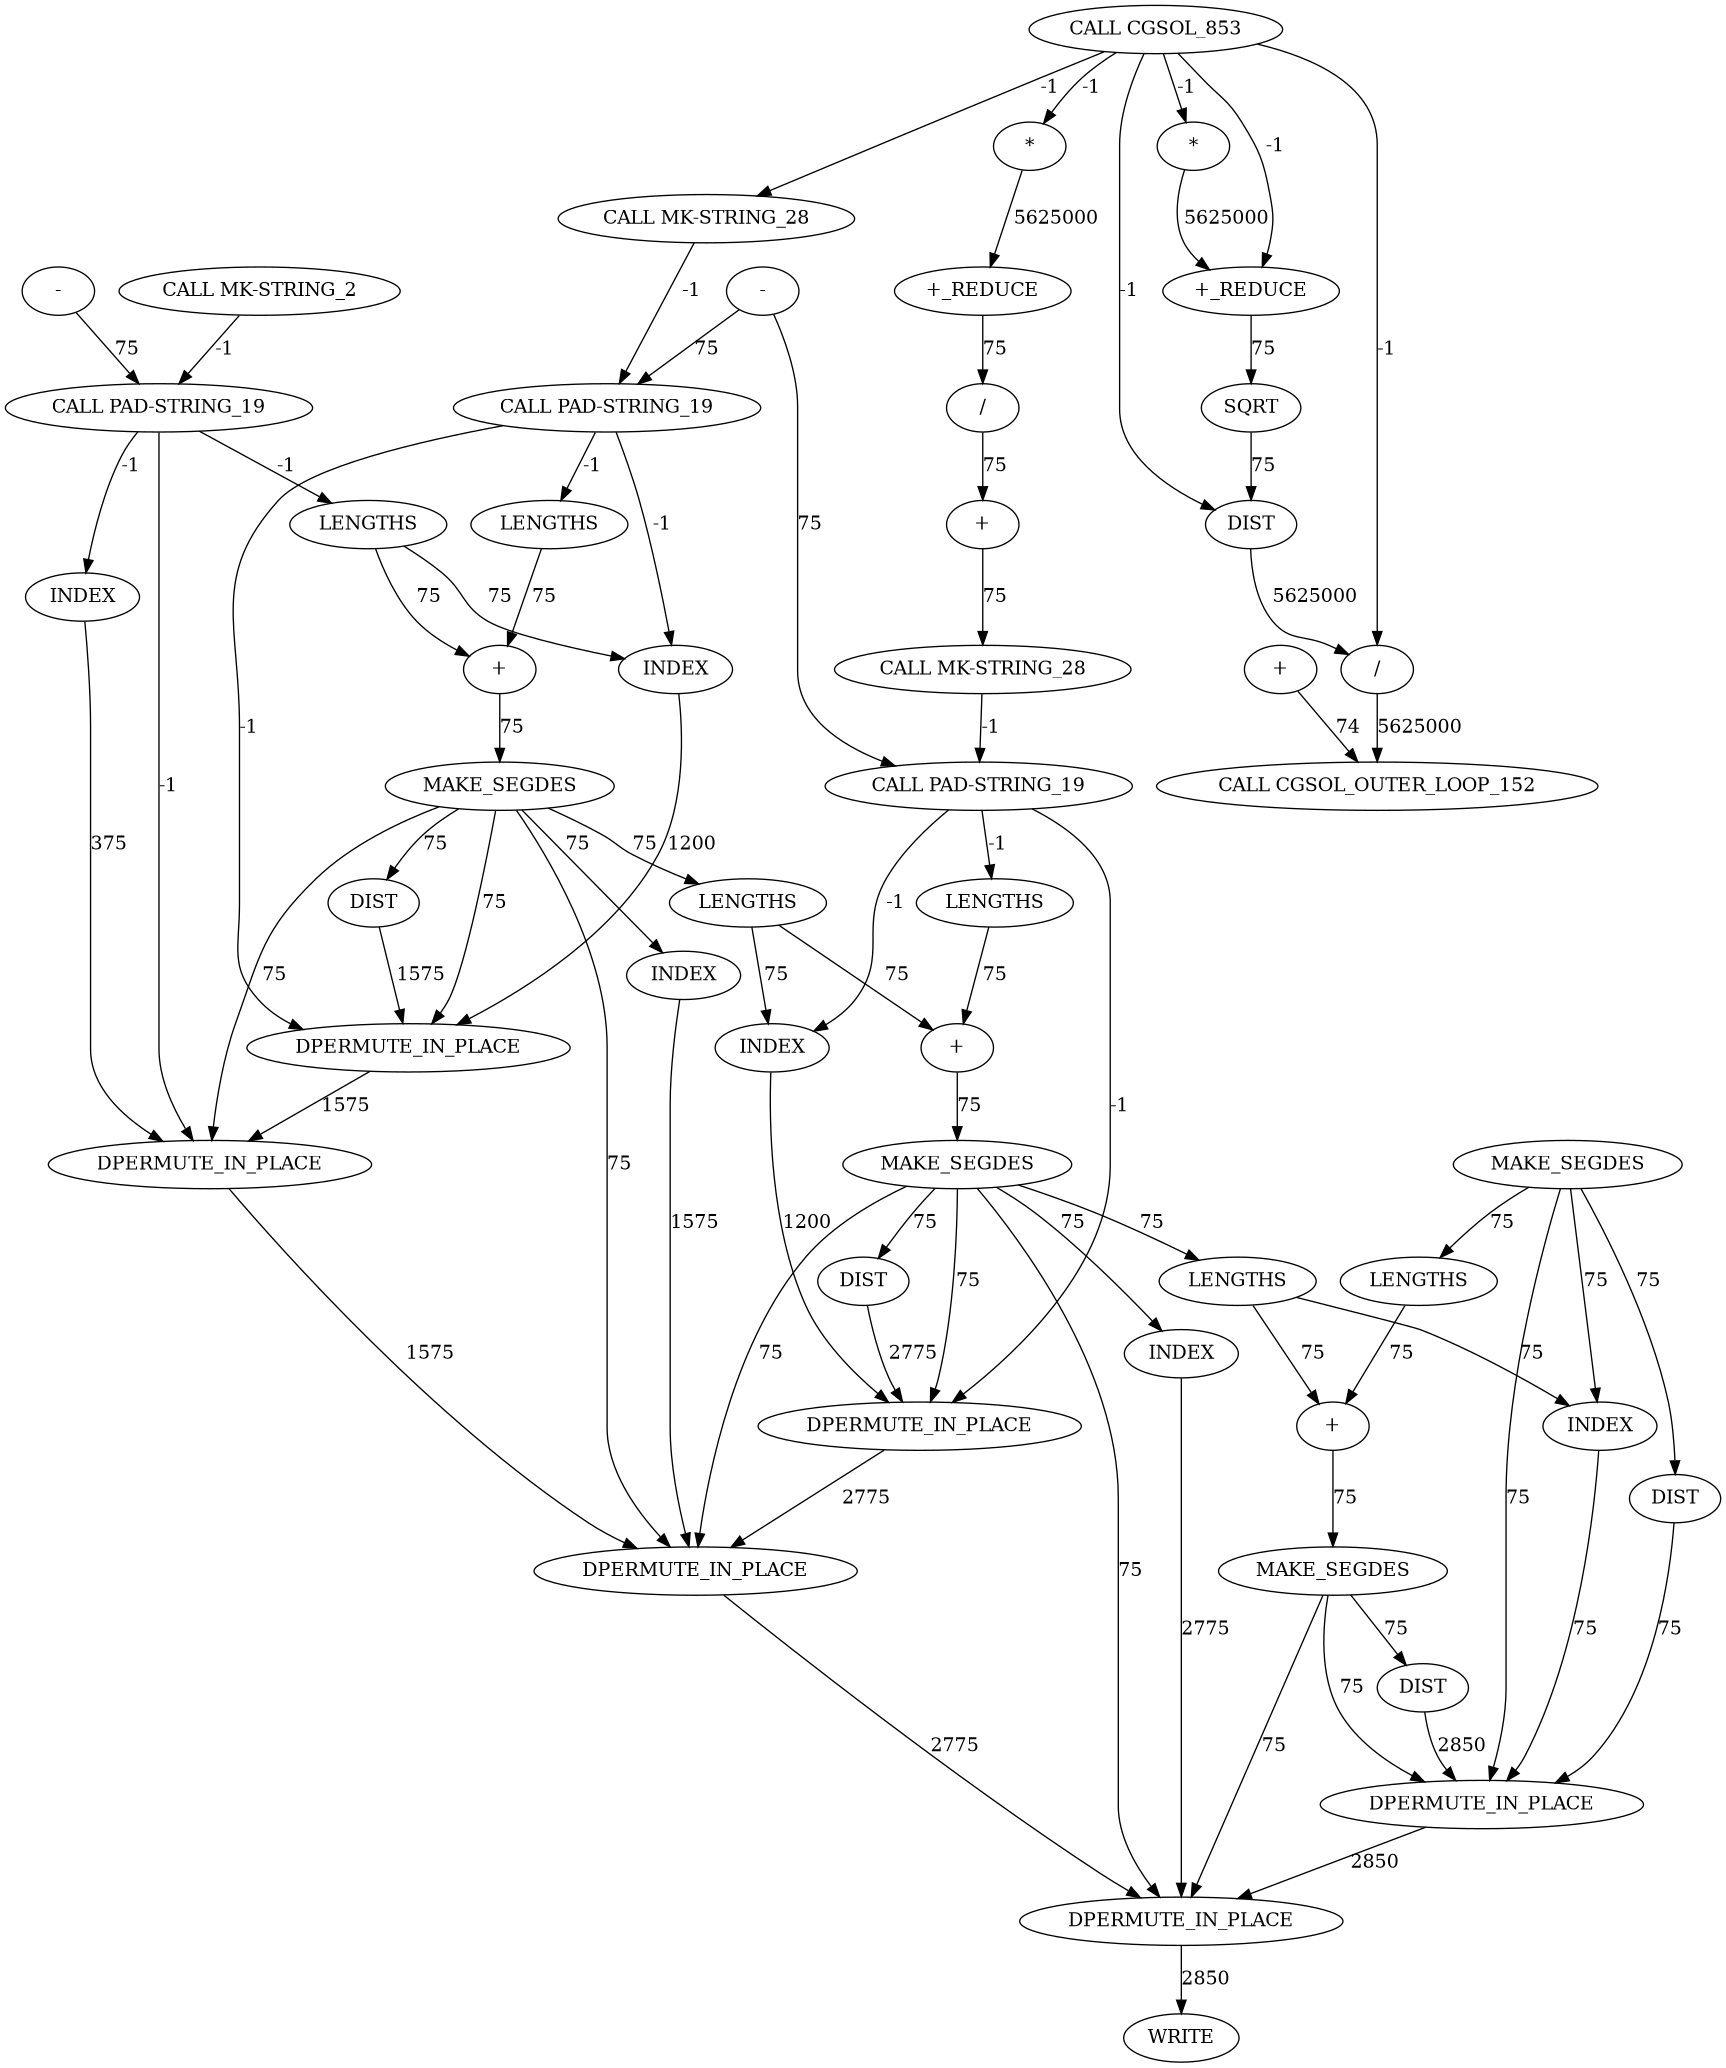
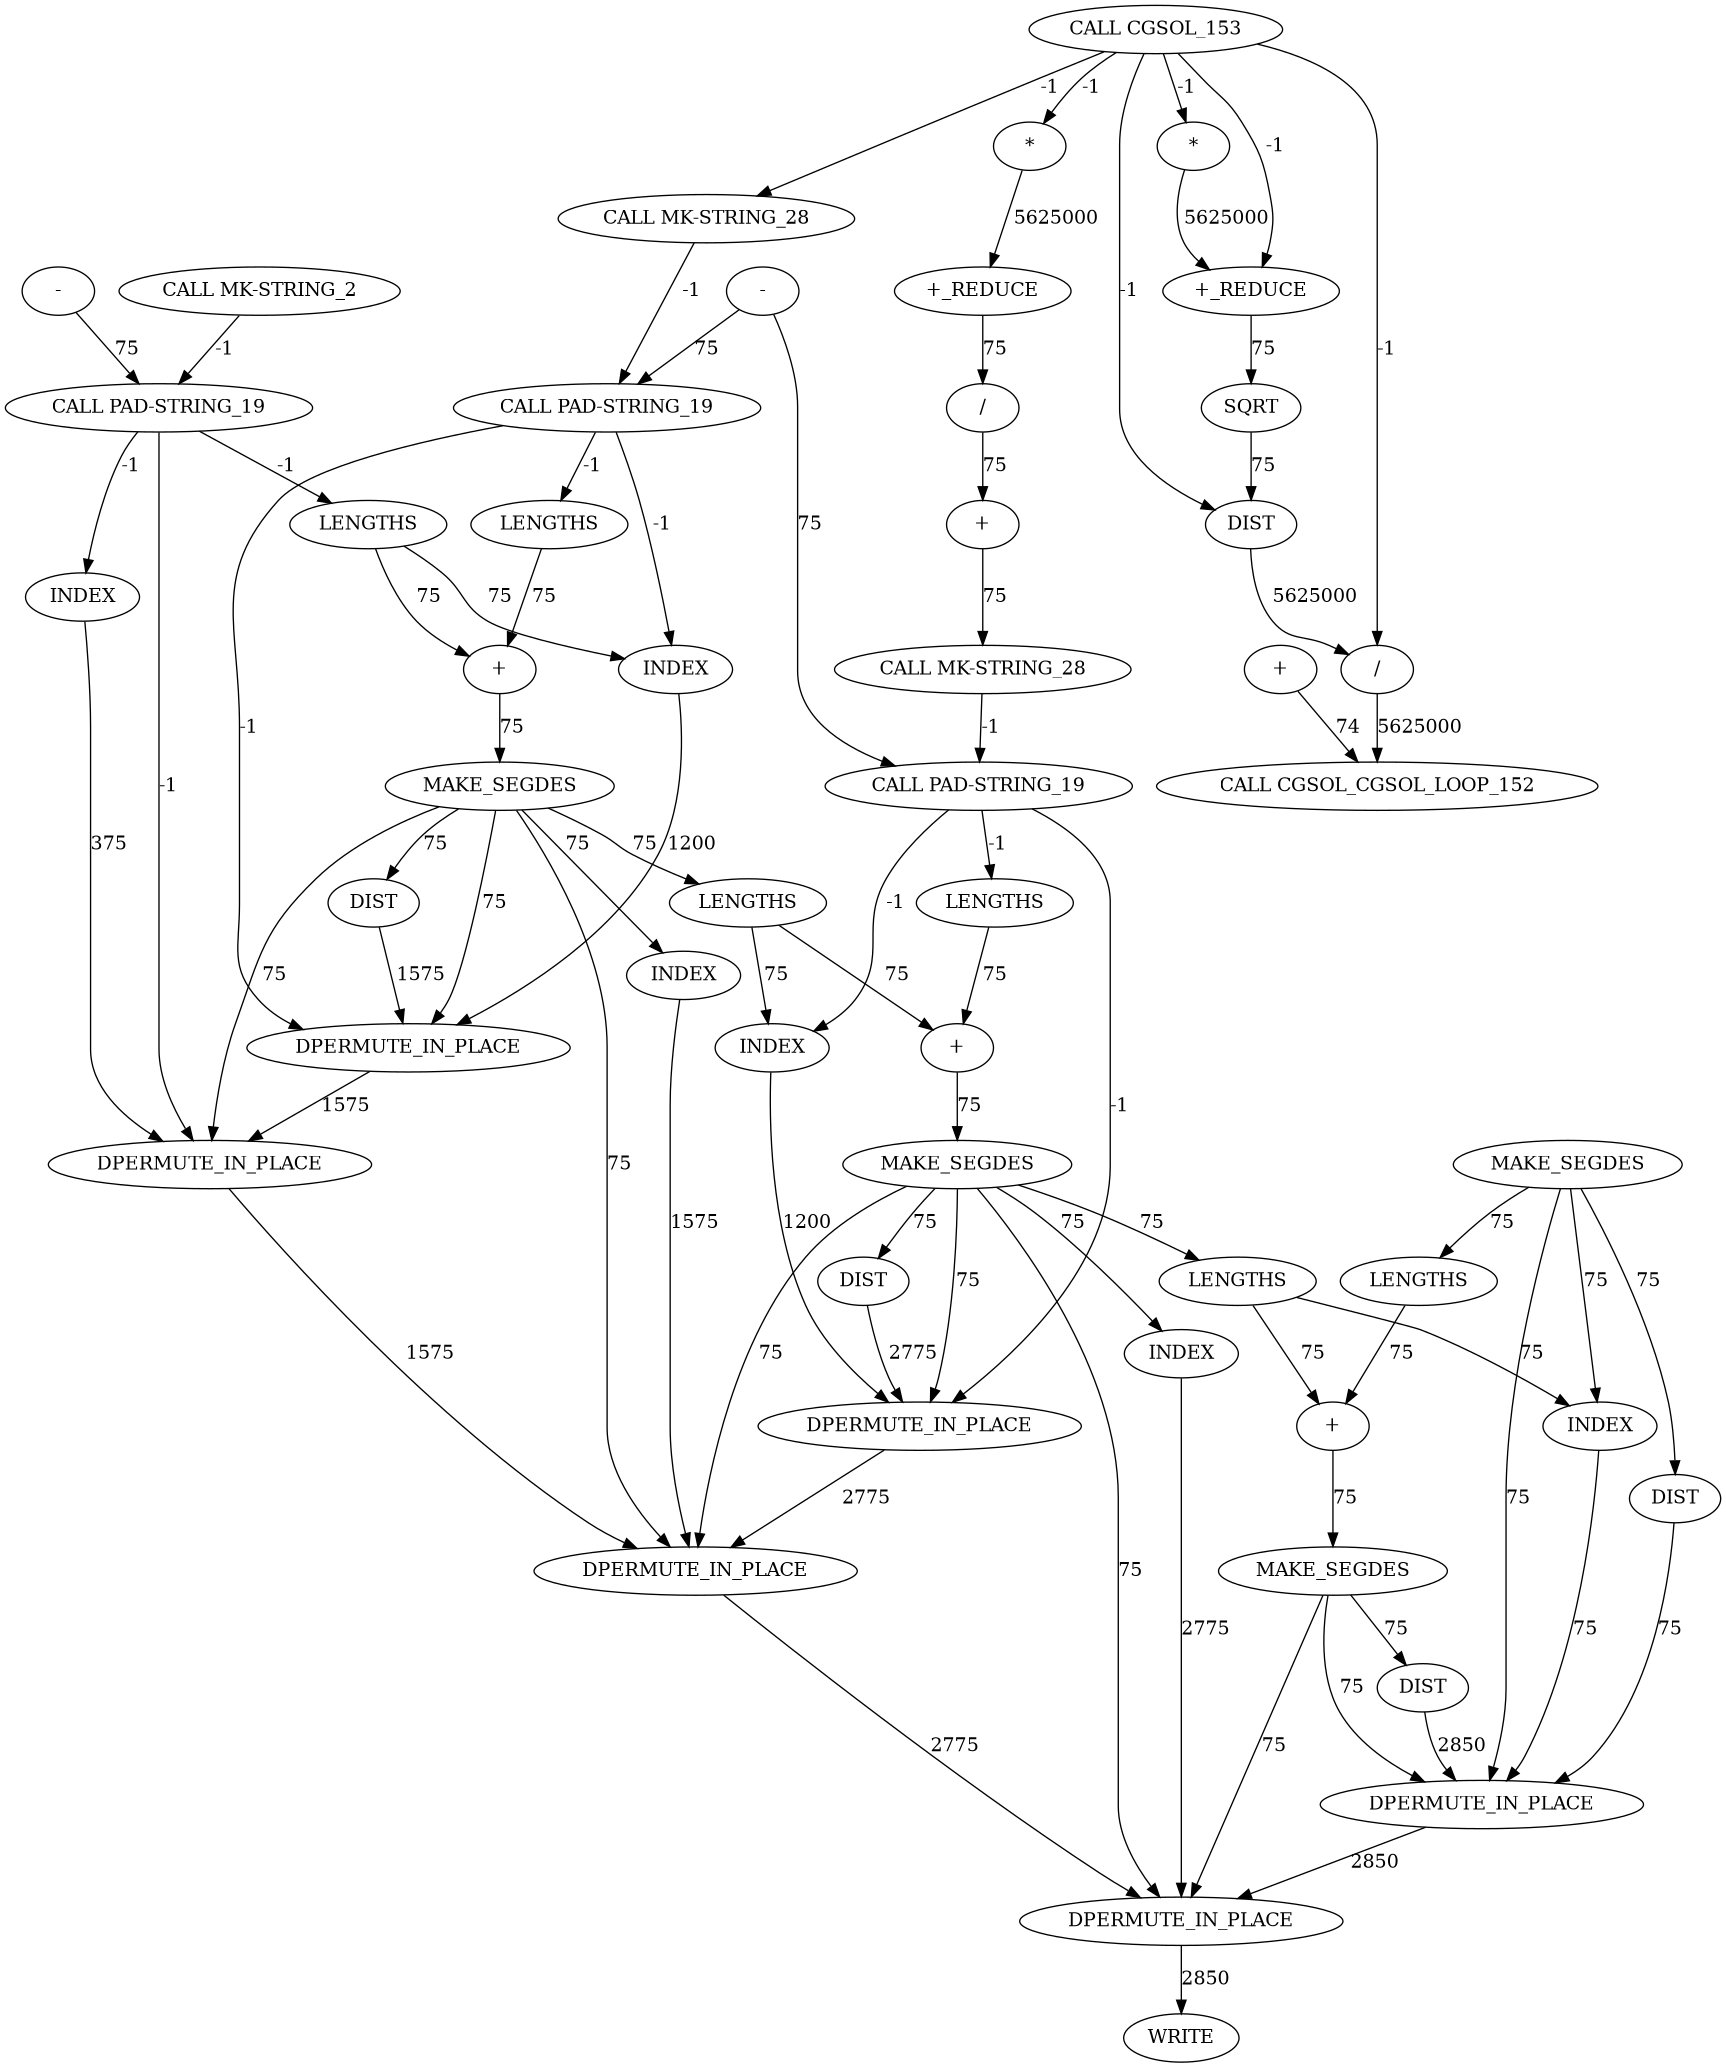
  digraph {
    node [cost=0]
    edge [cost=75]
    n1 [cost=1917 label=LENGTHS]
    n2 [cost=2637 label="+"]
    n3 [cost=2539 label=MAKE_SEGDES]
    n4 [cost=4850439 label="*"]
    n5 [cost=1028385 label="+_REDUCE"]
    n6 [cost=9896 label="/"]
    n7 [label="CALL PAD-STRING_19"]
    n8 [cost=20377 label=DPERMUTE_IN_PLACE]
    n9 [cost=2795 label=LENGTHS]
    n10 [cost=45750 label=INDEX]
    n11 [cost=4758 label=DPERMUTE_IN_PLACE]
    n12 [cost=2425 label="+"]
    n13 [cost=2343 label=LENGTHS]
    n14 [cost=10294 label=DPERMUTE_IN_PLACE]
    n15 [cost=31079 label=DPERMUTE_IN_PLACE]
    n16 [cost=12894 label=DPERMUTE_IN_PLACE]
    n17 [cost=2083 label=DIST]
    n18 [cost=43299 label=INDEX]
    n19 [cost=2472 label="+"]
    n20 [cost=40116 label=INDEX]
    n21 [cost=2216 label=MAKE_SEGDES]
    n22 [cost=14566 label=DPERMUTE_IN_PLACE]
    n23 [label="CALL MK-STRING_2"]
    n24 [label="CALL PAD-STRING_19"]
    n25 [cost=2678 label=LENGTHS]
    n26 [cost=42784 label=INDEX]
    n27 [cost=38951 label="+"]
    n28 [label="CALL MK-STRING_28"]
    n29 [label="CALL PAD-STRING_19"]
    n30 [cost=2301 label=MAKE_SEGDES]
    n31 [cost=41622 label=INDEX]
    n32 [cost=40717 label=INDEX]
    n33 [cost=2204 label=MAKE_SEGDES]
    n34 [cost=2382 label=DIST]
    n35 [cost=2209 label=LENGTHS]
    n36 [cost=2591 label="-"]
-   n37 [label="CALL CGSOL_853"]
+   n37 [label="CALL CGSOL_153"]
    n38 [cost=13252 label=DIST]
    n39 [cost=2433797 label="*"]
    n40 [cost=2455381 label="/"]
    n41 [cost=920370 label="+_REDUCE"]
    n42 [label="CALL MK-STRING_28"]
-   n43 [label="CALL CGSOL_OUTER_LOOP_152"]
+   n43 [label="CALL CGSOL_CGSOL_LOOP_152"]
    n44 [cost=2427 label=SQRT]
    n45 [label=WRITE]
    n46 [cost=2551 label=DIST]
    n47 [cost=4529 label=LENGTHS]
    n48 [cost=2373 label=DIST]
    n49 [cost=2640 label="-"]
    n50 [cost=3505 label="+"]
    n1 -> n2 [label=75]
    n2 -> n3 [label=75]
    n3 -> n13 [label=75]
    n3 -> n14 [label=75]
    n3 -> n15 [label=75]
    n3 -> n16 [label=75]
    n3 -> n17 [label=75]
    n3 -> n18 [label=75]
    n4 -> n5 [cost=5625000 label=5625000]
    n5 -> n6 [label=75]
    n6 -> n27 [label=75]
    n7 -> n8 [cost=-1 label=-1]
    n7 -> n9 [cost=-1 label=-1]
    n7 -> n10 [cost=-1 label=-1]
    n8 -> n11 [cost=1575 label=1575]
    n9 -> n12 [label=75]
    n10 -> n8 [cost=1200 label=1200]
    n11 -> n14 [cost=1575 label=1575]
    n12 -> n30 [label=75]
    n13 -> n19 [label=75]
    n13 -> n20 [label=75]
    n14 -> n16 [cost=2775 label=2775]
    n15 -> n14 [cost=2775 label=2775]
    n16 -> n45 [cost=2850 label=2850]
    n17 -> n15 [cost=2775 label=2775]
    n18 -> n16 [cost=2775 label=2775]
    n19 -> n21 [label=75]
    n20 -> n22 [label=75]
    n21 -> n16 [label=75]
    n21 -> n22 [label=75]
    n21 -> n48 [label=75]
    n22 -> n16 [cost=2850 label=2850]
    n23 -> n24 [cost=-1 label=-1]
    n24 -> n11 [cost=-1 label=-1]
    n24 -> n25 [cost=-1 label=-1]
    n24 -> n26 [cost=-1 label=-1]
    n25 -> n10 [label=75]
    n25 -> n12 [label=75]
    n26 -> n11 [cost=375 label=375]
    n27 -> n28 [label=75]
    n28 -> n29 [cost=-1 label=-1]
    n29 -> n1 [cost=-1 label=-1]
    n29 -> n15 [cost=-1 label=-1]
    n29 -> n32 [cost=-1 label=-1]
    n30 -> n8 [label=75]
    n30 -> n11 [label=75]
    n30 -> n14 [label=75]
    n30 -> n31 [label=75]
    n30 -> n46 [label=75]
    n30 -> n47 [label=75]
    n31 -> n14 [cost=1575 label=1575]
    n32 -> n15 [cost=1200 label=1200]
    n33 -> n20 [label=75]
    n33 -> n22 [label=75]
    n33 -> n34 [label=75]
    n33 -> n35 [label=75]
    n34 -> n22 [label=75]
    n35 -> n19 [label=75]
    n36 -> n24 [label=75]
    n37 -> n4 [cost=-1 label=-1]
    n37 -> n38 [cost=-1 label=-1]
    n37 -> n39 [cost=-1 label=-1]
    n37 -> n40 [cost=-1 label=-1]
    n37 -> n41 [cost=-1 label=-1]
    n37 -> n42 [cost=-1 label=-1]
    n38 -> n40 [cost=5625000 label=5625000]
    n39 -> n41 [cost=5625000 label=5625000]
    n40 -> n43 [cost=5625000 label=5625000]
    n41 -> n44 [label=75]
    n42 -> n7 [cost=-1 label=-1]
    n44 -> n38 [label=75]
    n46 -> n8 [cost=1575 label=1575]
    n47 -> n2 [label=75]
    n47 -> n32 [label=75]
    n48 -> n22 [cost=2850 label=2850]
    n49 -> n7 [label=75]
    n49 -> n29 [label=75]
    n50 -> n43 [cost=74 label=74]
  }
